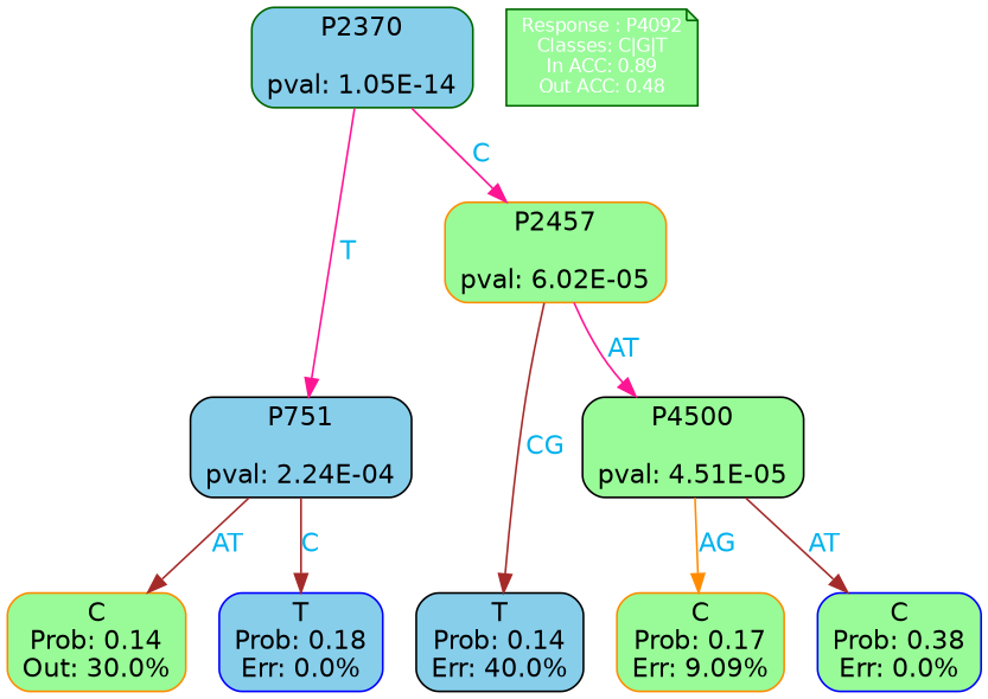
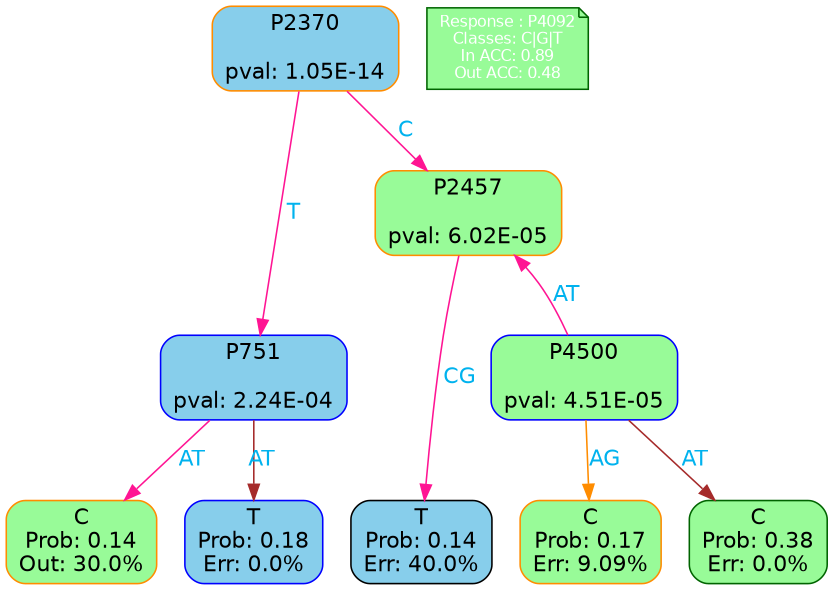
  digraph {
    ranksep=equally
    splines=polylines
    node [color=darkorange fillcolor=palegreen fontname=helvetica shape=box style="filled, rounded"]
    edge [color=deeppink fontcolor=deepskyblue2 fontname=helvetica]
    n1 [label="C\nProb: 0.14\nOut: 30.0%"]
    n2 [color=blue fillcolor=skyblue label="T\nProb: 0.18\nErr: 0.0%"]
    n3 [label="C\nProb: 0.17\nErr: 9.09%"]
-   n4 [color=blue label="C\nProb: 0.38\nErr: 0.0%"]
+   n4 [color=darkgreen label="C\nProb: 0.38\nErr: 0.0%"]
    n5 [color=black fillcolor=skyblue label="T\nProb: 0.14\nErr: 40.0%"]
    n6 [align=left color=darkgreen fontcolor=white fontsize=10 label="Response : P4092\nClasses: C|G|T\nIn ACC: 0.89\nOut ACC: 0.48\n" shape=note style=filled]
-   n7 [color=darkgreen fillcolor=skyblue label="P2370\n\npval: 1.05E-14"]
-   n8 [color=black fillcolor=skyblue label="P751\n\npval: 2.24E-04"]
+   n7 [fillcolor=skyblue label="P2370\n\npval: 1.05E-14"]
+   n8 [color=blue fillcolor=skyblue label="P751\n\npval: 2.24E-04"]
    n9 [label="P2457\n\npval: 6.02E-05"]
-   n10 [color=black label="P4500\n\npval: 4.51E-05"]
+   n10 [color=blue label="P4500\n\npval: 4.51E-05"]
    subgraph sub_1 {
      rank=same
      n1
      n2
      n3
      n4
      n5
    }
    subgraph sub_2 {
      rank=same
      n6
      n7
    }
    n7 -> n8 [label=T]
    n7 -> n9 [label=C]
-   n8 -> n1 [color=brown label=AT]
-   n8 -> n2 [color=brown label=C]
-   n9 -> n5 [color=brown label=CG]
-   n9 -> n10 [label=AT]
+   n8 -> n1 [label=AT]
+   n8 -> n2 [color=brown label=AT]
+   n9 -> n5 [label=CG]
+   n10 -> n9 [label=AT]
    n10 -> n3 [color=darkorange label=AG]
    n10 -> n4 [color=brown label=AT]
  }
